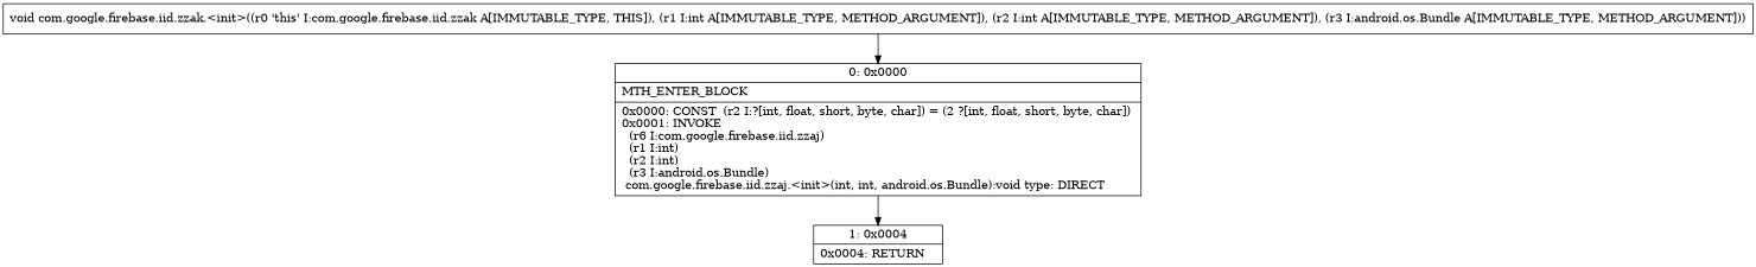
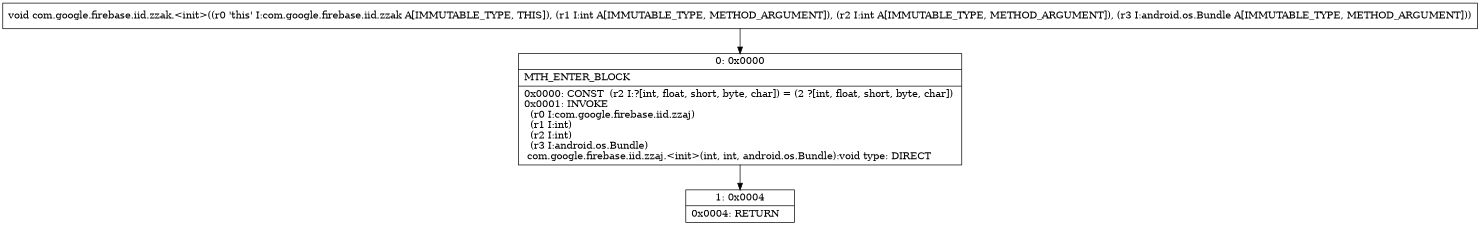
  digraph {
    node [shape=record]
-   n1 [label="{0\:\ 0x0000|MTH_ENTER_BLOCK\l|0x0000: CONST  (r2 I:?[int, float, short, byte, char]) = (2 ?[int, float, short, byte, char]) \l0x0001: INVOKE  \l  (r6 I:com.google.firebase.iid.zzaj)\l  (r1 I:int)\l  (r2 I:int)\l  (r3 I:android.os.Bundle)\l com.google.firebase.iid.zzaj.\<init\>(int, int, android.os.Bundle):void type: DIRECT \l}"]
+   n1 [label="{0\:\ 0x0000|MTH_ENTER_BLOCK\l|0x0000: CONST  (r2 I:?[int, float, short, byte, char]) = (2 ?[int, float, short, byte, char]) \l0x0001: INVOKE  \l  (r0 I:com.google.firebase.iid.zzaj)\l  (r1 I:int)\l  (r2 I:int)\l  (r3 I:android.os.Bundle)\l com.google.firebase.iid.zzaj.\<init\>(int, int, android.os.Bundle):void type: DIRECT \l}"]
    n2 [label="{1\:\ 0x0004|0x0004: RETURN   \l}"]
    n3 [label="{void com.google.firebase.iid.zzak.\<init\>((r0 'this' I:com.google.firebase.iid.zzak A[IMMUTABLE_TYPE, THIS]), (r1 I:int A[IMMUTABLE_TYPE, METHOD_ARGUMENT]), (r2 I:int A[IMMUTABLE_TYPE, METHOD_ARGUMENT]), (r3 I:android.os.Bundle A[IMMUTABLE_TYPE, METHOD_ARGUMENT])) }"]
    n1 -> n2
    n3 -> n1
  }
